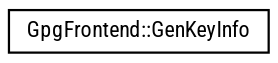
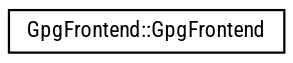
  digraph {
    rankdir=LR
    fontname="Roboto Condensed"
-   n1 [color=black fillcolor=white fontname="Roboto Condensed" fontsize=10 height=0.2 label="GpgFrontend::GenKeyInfo" shape=record style=filled width=0.4]
+   n1 [color=black fillcolor=white fontname="Roboto Condensed" fontsize=10 height=0.2 label="GpgFrontend::GpgFrontend" shape=record style=filled width=0.4]
  }
